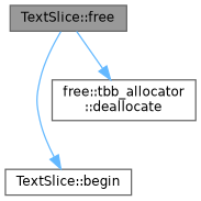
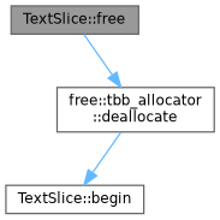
  digraph {
    rankdir=TB
    node [color=grey40 fillcolor=white fontname=Helvetica fontsize=10 shape=box style=filled]
    edge [color=steelblue1 fontname=Helvetica fontsize=10 labelfontname=Helvetica labelfontsize=10 style=solid]
    n1 [color=gray40 fillcolor=grey60 fontcolor=black height=0.2 label="TextSlice::free" width=0.4]
    n2 [height=0.2 label="TextSlice::begin" width=0.4]
    n3 [height=0.2 label="free::tbb_allocator\l::deallocate" width=0.4]
-   n1 -> n2
+   n3 -> n2
    n1 -> n3
  }
